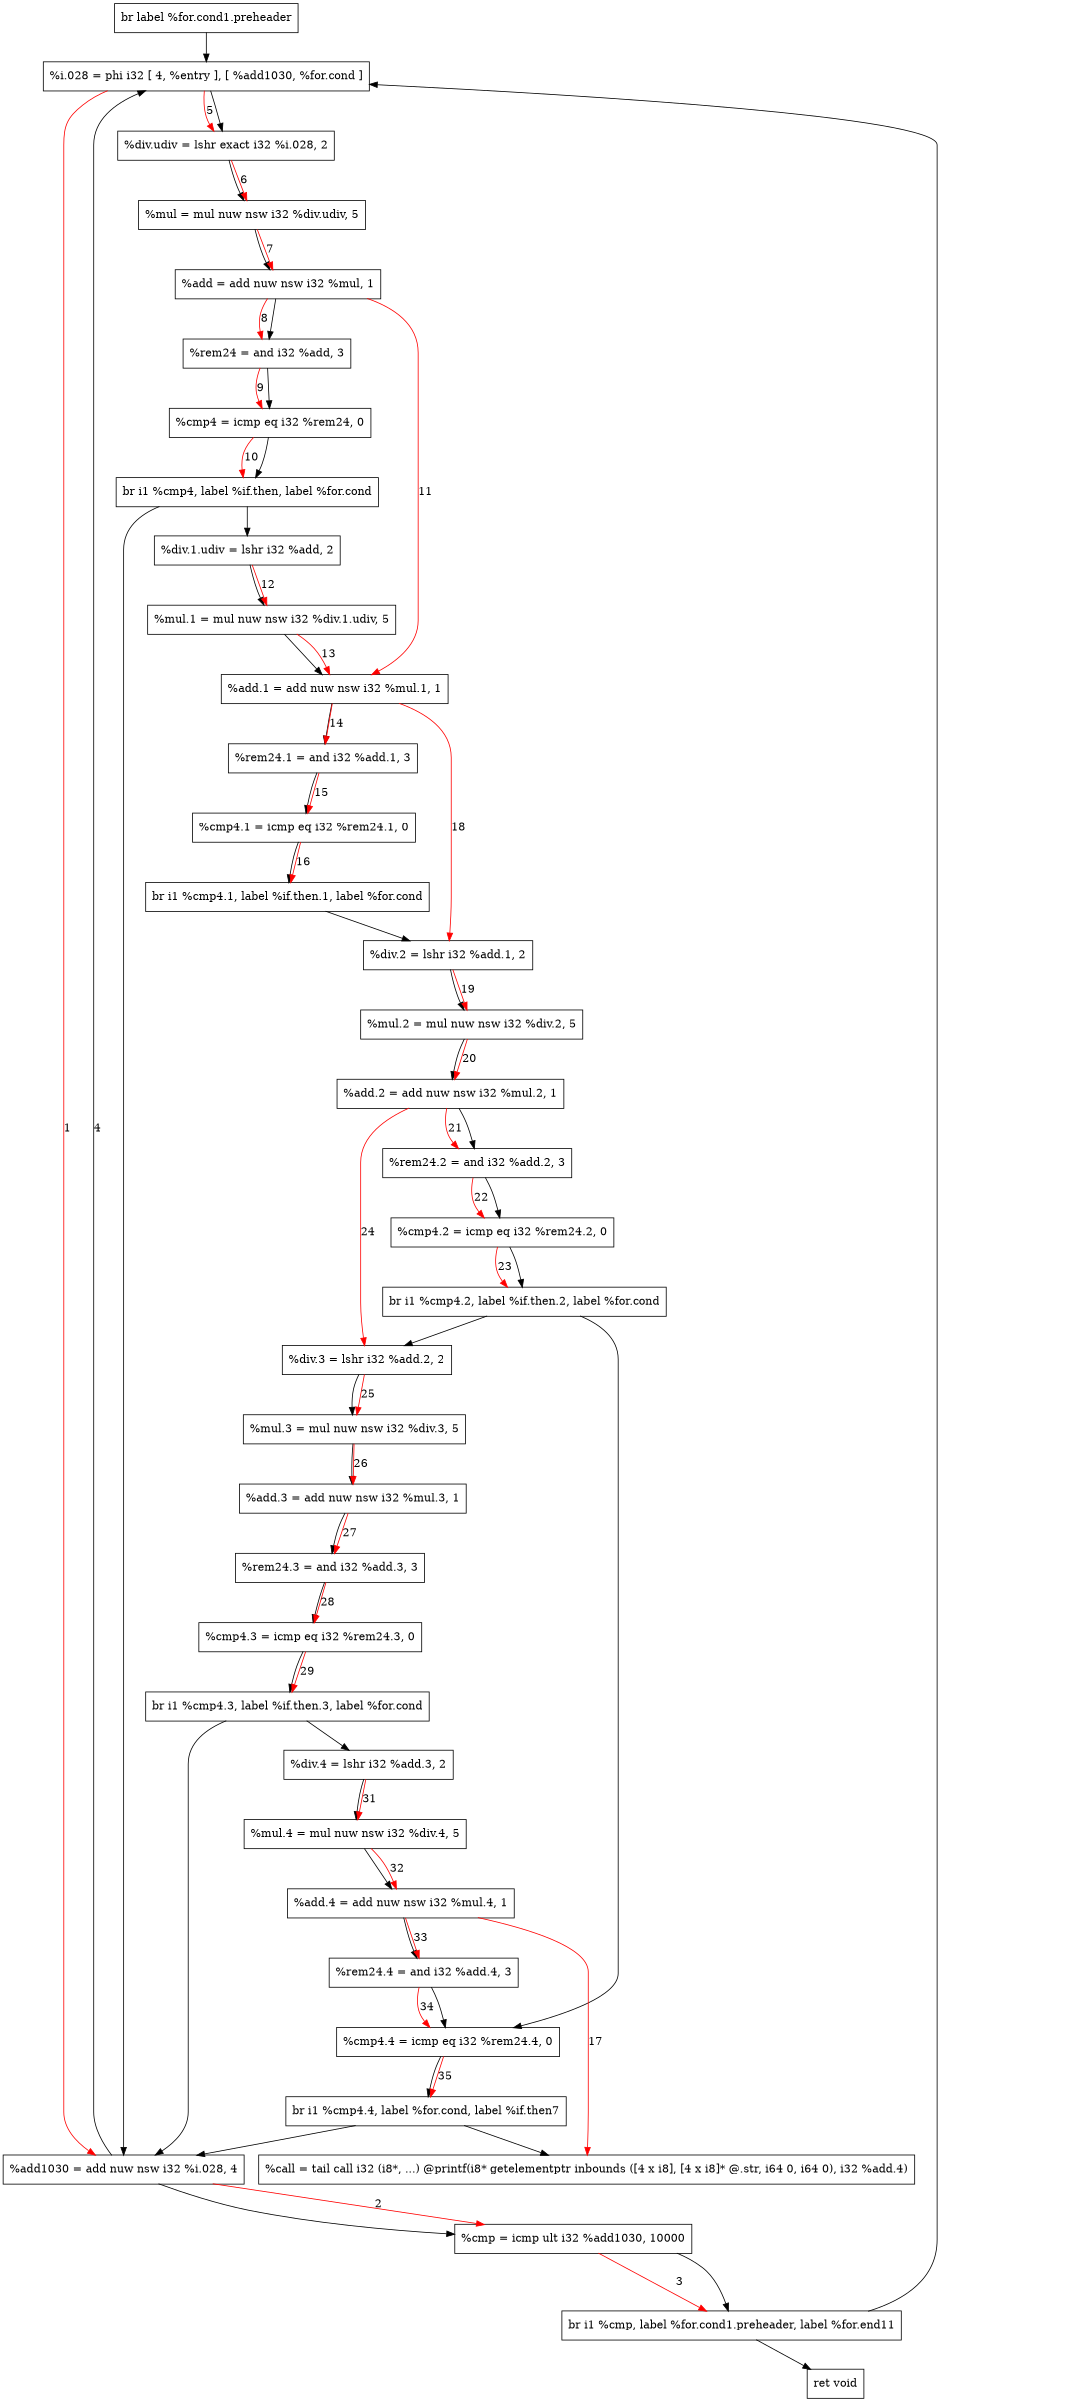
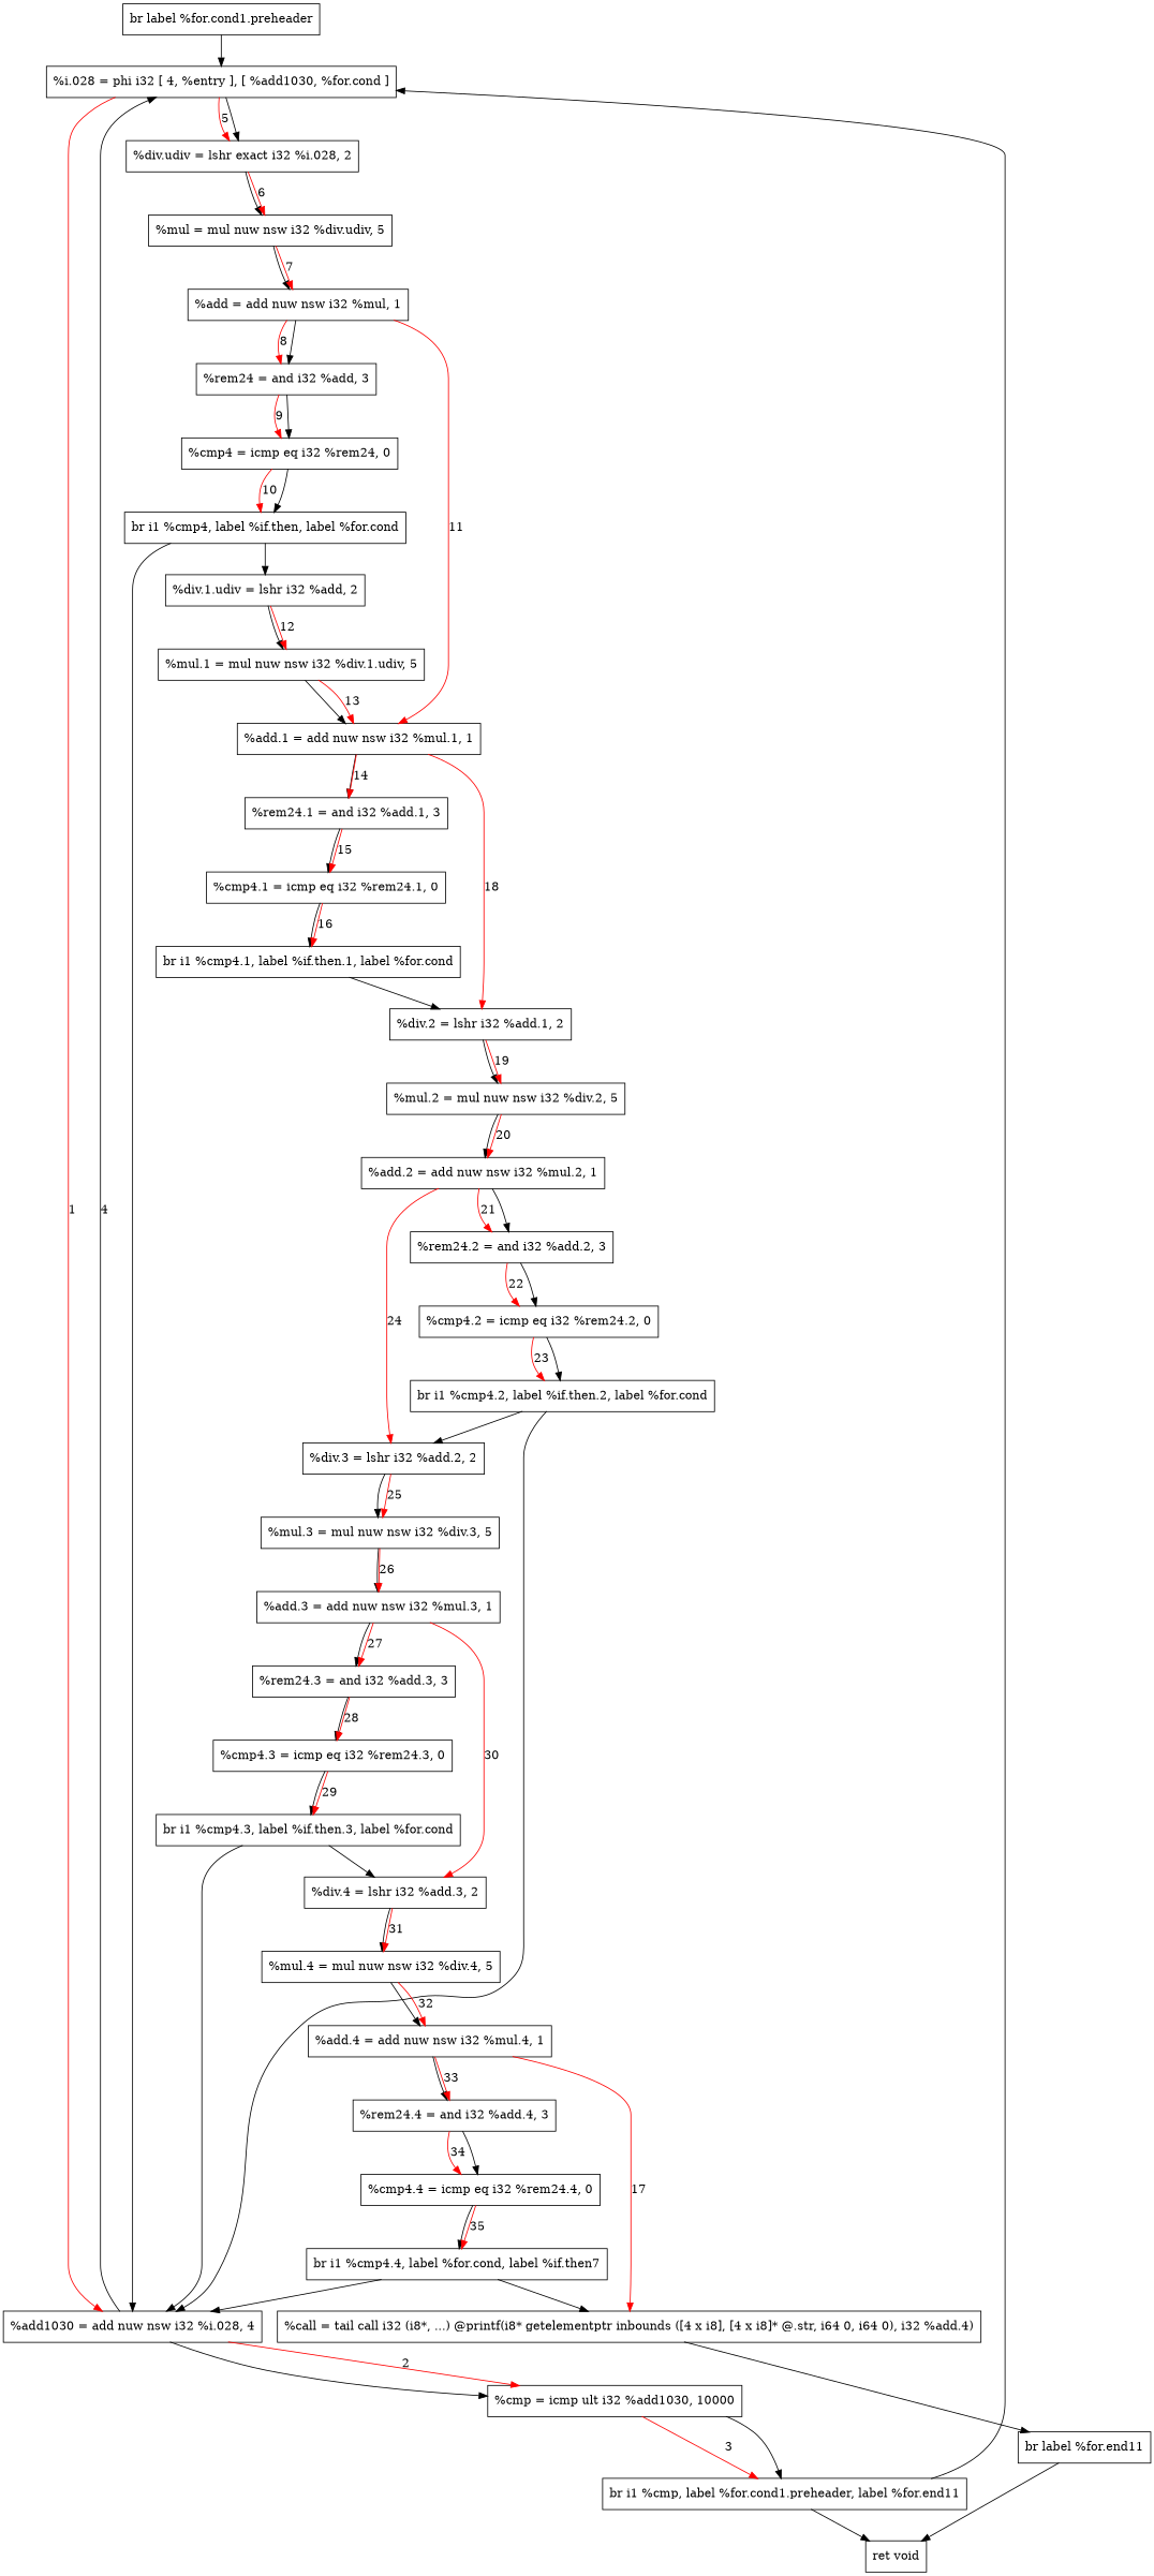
  digraph {
    node [shape=record]
    n1 [label="  br label %for.cond1.preheader"]
    n2 [label="  %i.028 = phi i32 [ 4, %entry ], [ %add1030, %for.cond ]"]
    n3 [label="  %add1030 = add nuw nsw i32 %i.028, 4"]
    n4 [label="  %div.udiv = lshr exact i32 %i.028, 2"]
    n5 [label="  %cmp = icmp ult i32 %add1030, 10000"]
    n6 [label="  br i1 %cmp, label %for.cond1.preheader, label %for.end11"]
    n7 [label="  ret void"]
    n8 [label="  %mul = mul nuw nsw i32 %div.udiv, 5"]
    n9 [label="  %add = add nuw nsw i32 %mul, 1"]
    n10 [label="  %rem24 = and i32 %add, 3"]
    n11 [label="  %add.1 = add nuw nsw i32 %mul.1, 1"]
    n12 [label="  %cmp4 = icmp eq i32 %rem24, 0"]
    n13 [label="  %div.1.udiv = lshr i32 %add, 2"]
    n14 [label="  %mul.1 = mul nuw nsw i32 %div.1.udiv, 5"]
    n15 [label="  br i1 %cmp4, label %if.then, label %for.cond"]
    n16 [label="  %rem24.1 = and i32 %add.1, 3"]
    n17 [label="  %div.2 = lshr i32 %add.1, 2"]
    n18 [label="  %cmp4.1 = icmp eq i32 %rem24.1, 0"]
    n19 [label="  %mul.2 = mul nuw nsw i32 %div.2, 5"]
    n20 [label="  br i1 %cmp4.1, label %if.then.1, label %for.cond"]
    n21 [label="  %call = tail call i32 (i8*, ...) @printf(i8* getelementptr inbounds ([4 x i8], [4 x i8]* @.str, i64 0, i64 0), i32 %add.4)"]
+   n22 [label="  br label %for.end11"]
    n23 [label="  %add.2 = add nuw nsw i32 %mul.2, 1"]
    n24 [label="  %rem24.2 = and i32 %add.2, 3"]
    n25 [label="  %div.3 = lshr i32 %add.2, 2"]
    n26 [label="  %cmp4.2 = icmp eq i32 %rem24.2, 0"]
    n27 [label="  %mul.3 = mul nuw nsw i32 %div.3, 5"]
    n28 [label="  br i1 %cmp4.2, label %if.then.2, label %for.cond"]
    n29 [label="  %add.3 = add nuw nsw i32 %mul.3, 1"]
    n30 [label="  %rem24.3 = and i32 %add.3, 3"]
    n31 [label="  %div.4 = lshr i32 %add.3, 2"]
    n32 [label="  %cmp4.3 = icmp eq i32 %rem24.3, 0"]
    n33 [label="  %mul.4 = mul nuw nsw i32 %div.4, 5"]
    n34 [label="  br i1 %cmp4.3, label %if.then.3, label %for.cond"]
    n35 [label="  %add.4 = add nuw nsw i32 %mul.4, 1"]
    n36 [label="  %rem24.4 = and i32 %add.4, 3"]
    n37 [label="  %cmp4.4 = icmp eq i32 %rem24.4, 0"]
    n38 [label="  br i1 %cmp4.4, label %for.cond, label %if.then7"]
    n1 -> n2
    n2 -> n3 [color=red label=1]
    n2 -> n4
    n2 -> n4 [color=red label=5]
    n3 -> n2 [color=black label=4]
    n3 -> n5
    n3 -> n5 [color=red label=2]
    n4 -> n8
    n4 -> n8 [color=red label=6]
    n5 -> n6
    n5 -> n6 [color=red label=3]
    n6 -> n2
    n6 -> n7
    n8 -> n9
    n8 -> n9 [color=red label=7]
    n9 -> n10
    n9 -> n10 [color=red label=8]
    n9 -> n11 [color=red label=11]
    n10 -> n12
    n10 -> n12 [color=red label=9]
    n11 -> n16
    n11 -> n16 [color=red label=14]
    n11 -> n17 [color=red label=18]
    n12 -> n15
    n12 -> n15 [color=red label=10]
    n13 -> n14
    n13 -> n14 [color=red label=12]
    n14 -> n11
    n14 -> n11 [color=red label=13]
    n15 -> n3
    n15 -> n13
    n16 -> n18
    n16 -> n18 [color=red label=15]
    n17 -> n19
    n17 -> n19 [color=red label=19]
    n18 -> n20
    n18 -> n20 [color=red label=16]
    n19 -> n23
    n19 -> n23 [color=red label=20]
    n20 -> n17
+   n21 -> n22
+   n22 -> n7
    n23 -> n24
    n23 -> n24 [color=red label=21]
    n23 -> n25 [color=red label=24]
    n24 -> n26
    n24 -> n26 [color=red label=22]
    n25 -> n27
    n25 -> n27 [color=red label=25]
    n26 -> n28
    n26 -> n28 [color=red label=23]
    n27 -> n29
    n27 -> n29 [color=red label=26]
-   n28 -> n37
+   n28 -> n3
    n28 -> n25
    n29 -> n30
    n29 -> n30 [color=red label=27]
+   n29 -> n31 [color=red label=30]
    n30 -> n32
    n30 -> n32 [color=red label=28]
    n31 -> n33
    n31 -> n33 [color=red label=31]
    n32 -> n34
    n32 -> n34 [color=red label=29]
    n33 -> n35
    n33 -> n35 [color=red label=32]
    n34 -> n3
    n34 -> n31
    n35 -> n21 [color=red label=17]
    n35 -> n36
    n35 -> n36 [color=red label=33]
    n36 -> n37
    n36 -> n37 [color=red label=34]
    n37 -> n38
    n37 -> n38 [color=red label=35]
    n38 -> n3
    n38 -> n21
  }
